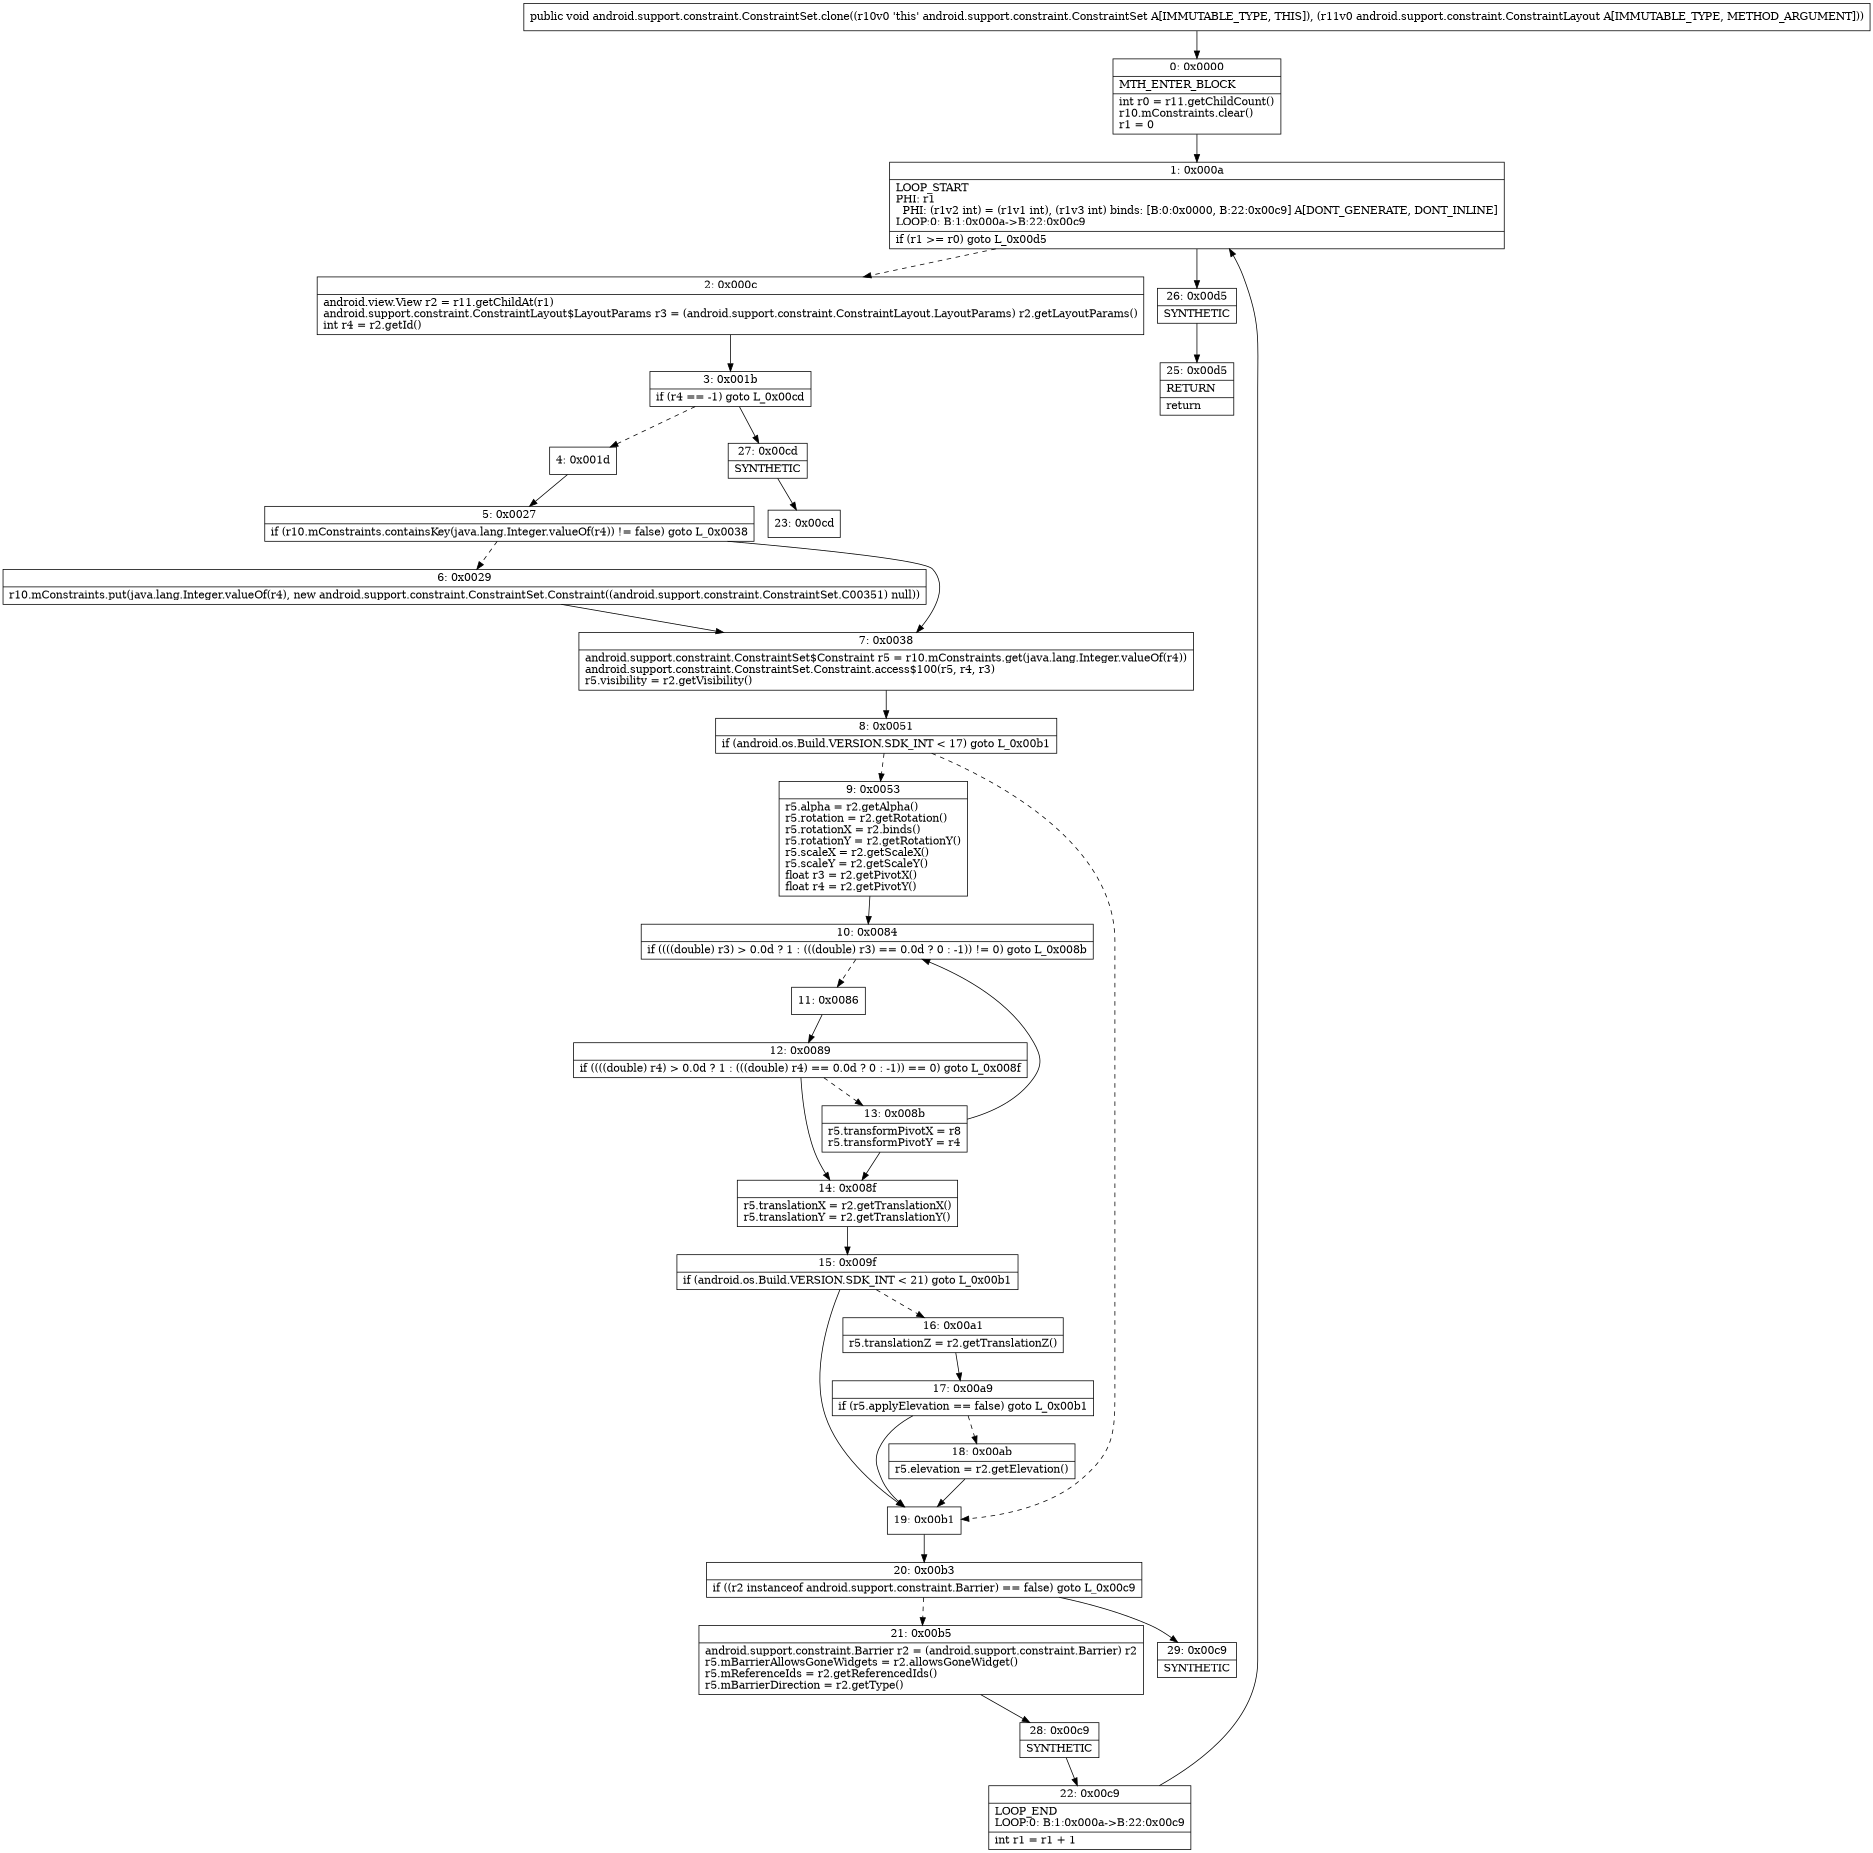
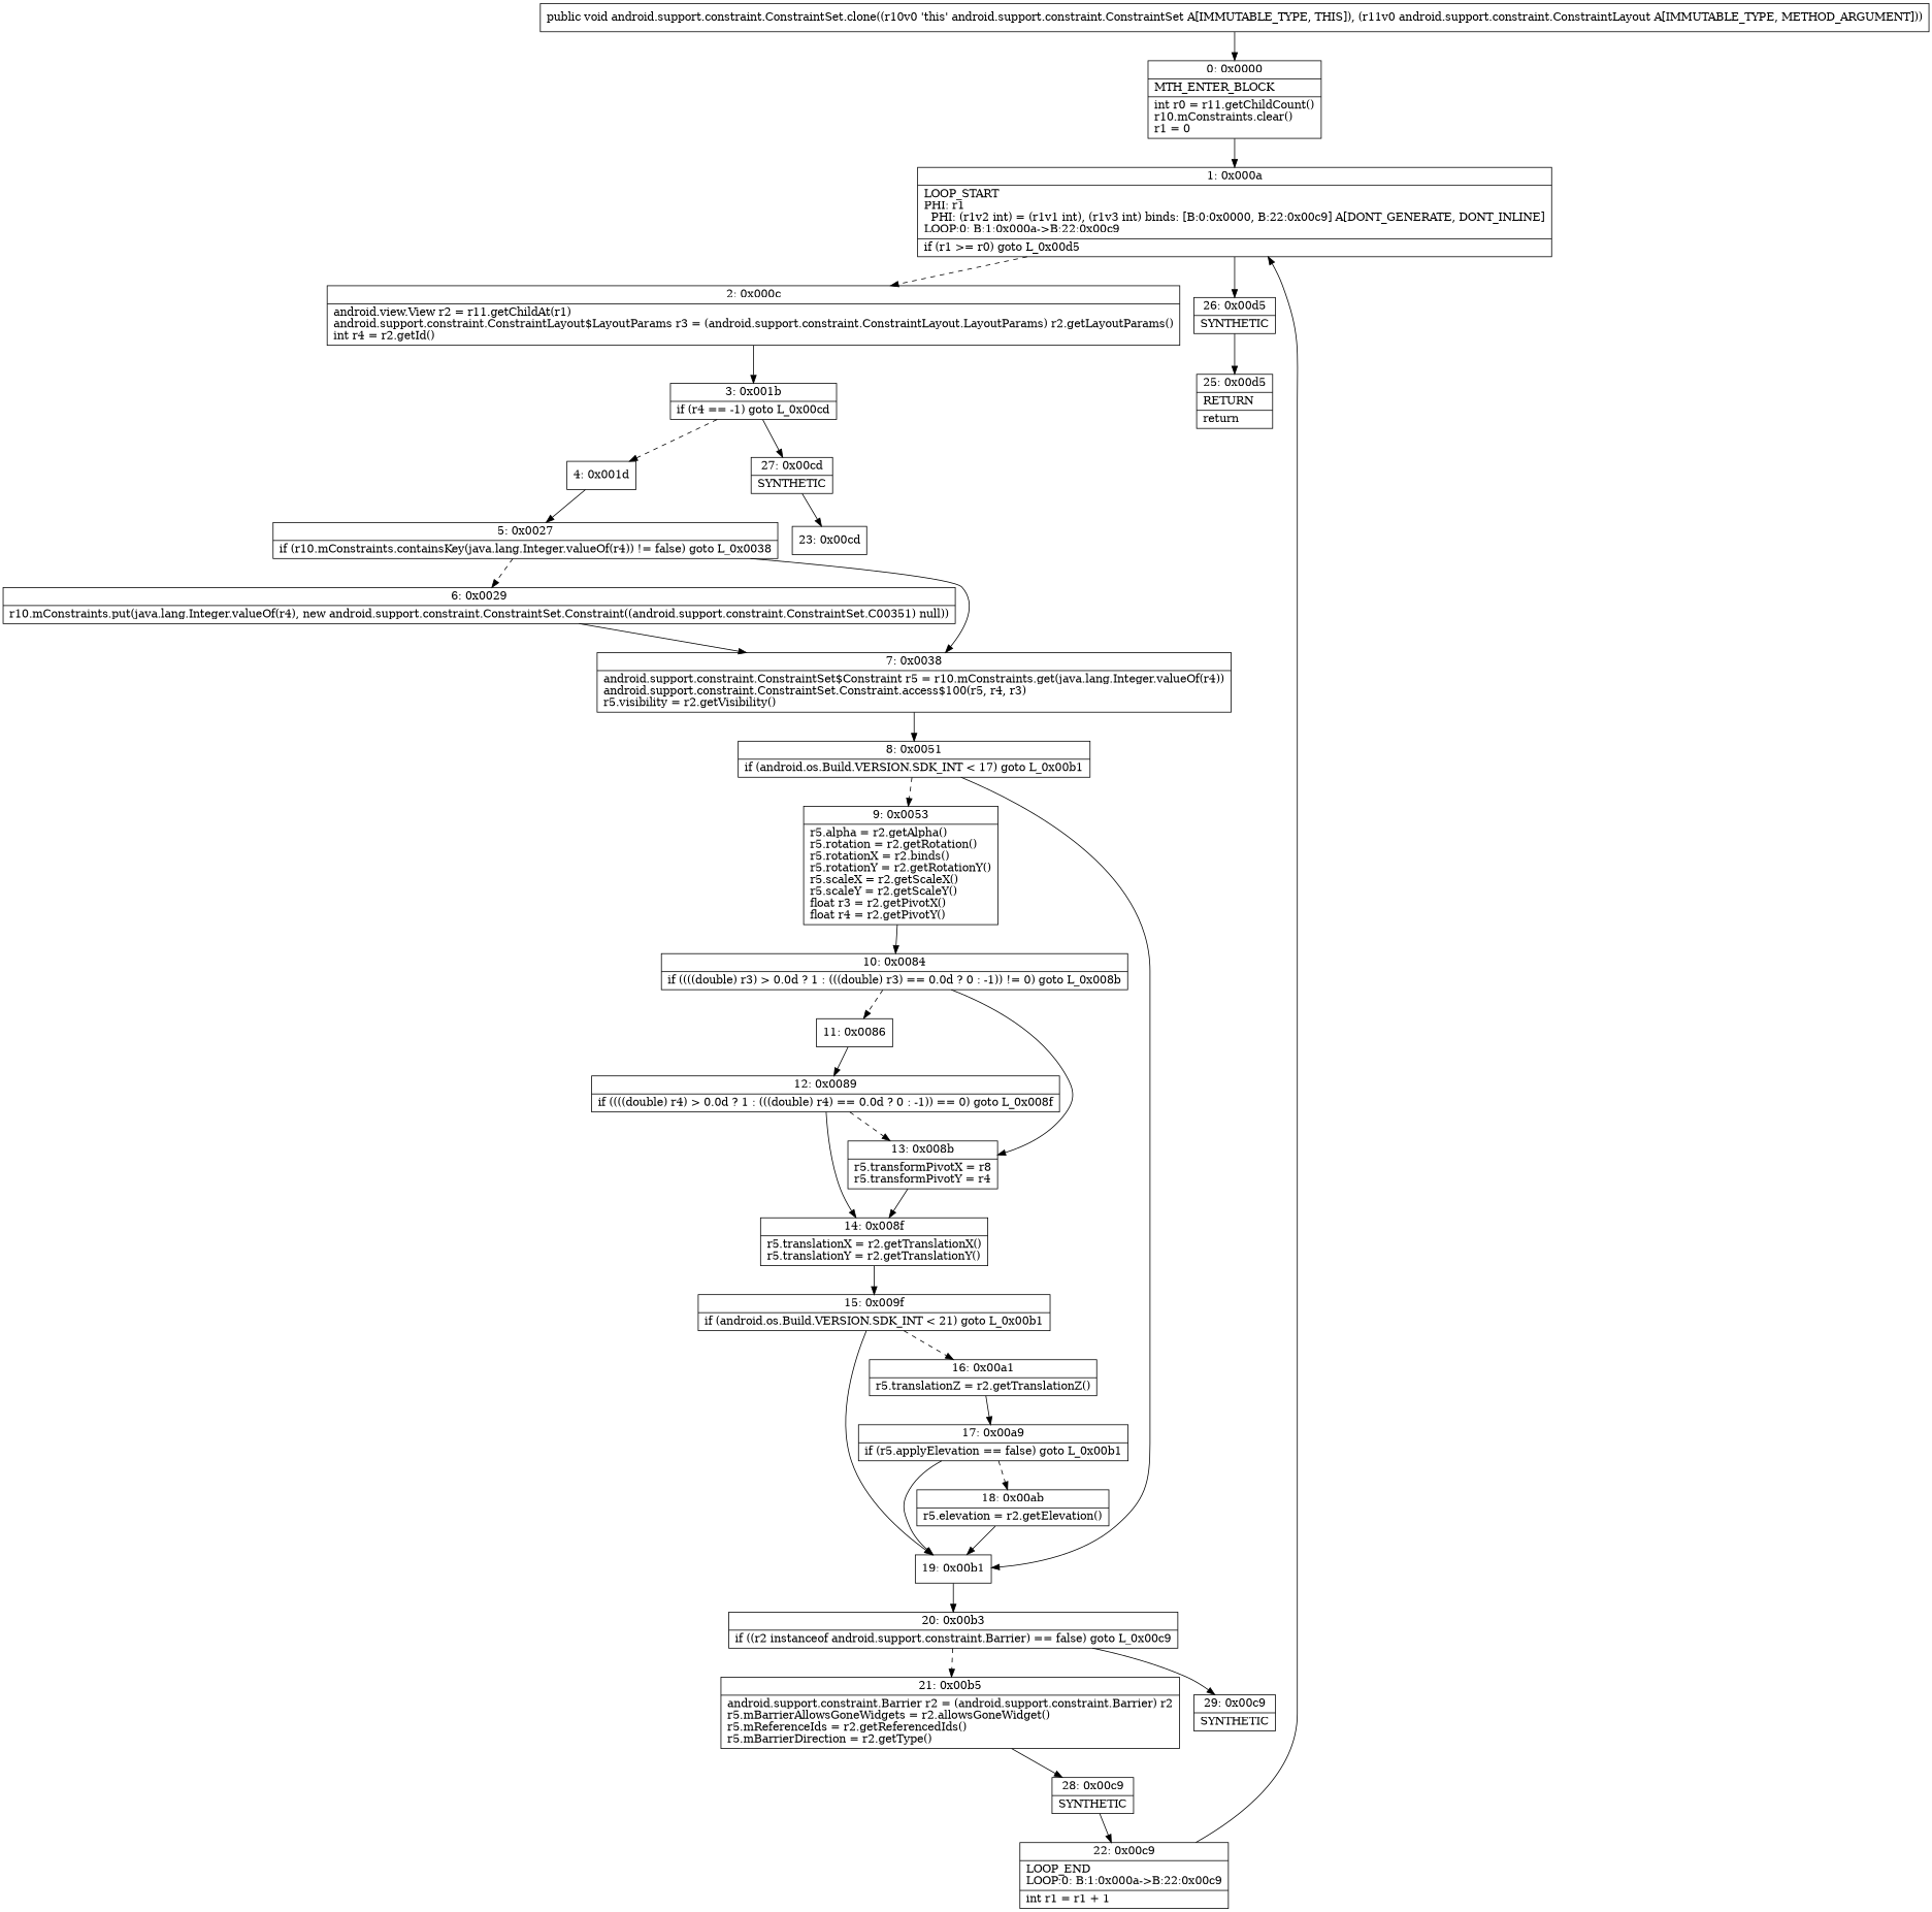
  digraph {
    node [shape=record]
    n1 [label="{0\:\ 0x0000|MTH_ENTER_BLOCK\l|int r0 = r11.getChildCount()\lr10.mConstraints.clear()\lr1 = 0\l}"]
    n2 [label="{1\:\ 0x000a|LOOP_START\lPHI: r1 \l  PHI: (r1v2 int) = (r1v1 int), (r1v3 int) binds: [B:0:0x0000, B:22:0x00c9] A[DONT_GENERATE, DONT_INLINE]\lLOOP:0: B:1:0x000a\-\>B:22:0x00c9\l|if (r1 \>= r0) goto L_0x00d5\l}"]
    n3 [label="{2\:\ 0x000c|android.view.View r2 = r11.getChildAt(r1)\landroid.support.constraint.ConstraintLayout$LayoutParams r3 = (android.support.constraint.ConstraintLayout.LayoutParams) r2.getLayoutParams()\lint r4 = r2.getId()\l}"]
    n4 [label="{26\:\ 0x00d5|SYNTHETIC\l}"]
    n5 [label="{3\:\ 0x001b|if (r4 == \-1) goto L_0x00cd\l}"]
    n6 [label="{25\:\ 0x00d5|RETURN\l|return\l}"]
    n7 [label="{4\:\ 0x001d}"]
    n8 [label="{27\:\ 0x00cd|SYNTHETIC\l}"]
    n9 [label="{5\:\ 0x0027|if (r10.mConstraints.containsKey(java.lang.Integer.valueOf(r4)) != false) goto L_0x0038\l}"]
    n10 [label="{23\:\ 0x00cd}"]
    n11 [label="{6\:\ 0x0029|r10.mConstraints.put(java.lang.Integer.valueOf(r4), new android.support.constraint.ConstraintSet.Constraint((android.support.constraint.ConstraintSet.C00351) null))\l}"]
    n12 [label="{7\:\ 0x0038|android.support.constraint.ConstraintSet$Constraint r5 = r10.mConstraints.get(java.lang.Integer.valueOf(r4))\landroid.support.constraint.ConstraintSet.Constraint.access$100(r5, r4, r3)\lr5.visibility = r2.getVisibility()\l}"]
    n13 [label="{8\:\ 0x0051|if (android.os.Build.VERSION.SDK_INT \< 17) goto L_0x00b1\l}"]
    n14 [label="{9\:\ 0x0053|r5.alpha = r2.getAlpha()\lr5.rotation = r2.getRotation()\lr5.rotationX = r2.binds()\lr5.rotationY = r2.getRotationY()\lr5.scaleX = r2.getScaleX()\lr5.scaleY = r2.getScaleY()\lfloat r3 = r2.getPivotX()\lfloat r4 = r2.getPivotY()\l}"]
    n15 [label="{19\:\ 0x00b1}"]
    n16 [label="{10\:\ 0x0084|if ((((double) r3) \> 0.0d ? 1 : (((double) r3) == 0.0d ? 0 : \-1)) != 0) goto L_0x008b\l}"]
    n17 [label="{20\:\ 0x00b3|if ((r2 instanceof android.support.constraint.Barrier) == false) goto L_0x00c9\l}"]
    n18 [label="{11\:\ 0x0086}"]
    n19 [label="{13\:\ 0x008b|r5.transformPivotX = r8\lr5.transformPivotY = r4\l}"]
    n20 [label="{12\:\ 0x0089|if ((((double) r4) \> 0.0d ? 1 : (((double) r4) == 0.0d ? 0 : \-1)) == 0) goto L_0x008f\l}"]
    n21 [label="{14\:\ 0x008f|r5.translationX = r2.getTranslationX()\lr5.translationY = r2.getTranslationY()\l}"]
    n22 [label="{15\:\ 0x009f|if (android.os.Build.VERSION.SDK_INT \< 21) goto L_0x00b1\l}"]
    n23 [label="{16\:\ 0x00a1|r5.translationZ = r2.getTranslationZ()\l}"]
    n24 [label="{17\:\ 0x00a9|if (r5.applyElevation == false) goto L_0x00b1\l}"]
    n25 [label="{18\:\ 0x00ab|r5.elevation = r2.getElevation()\l}"]
    n26 [label="{21\:\ 0x00b5|android.support.constraint.Barrier r2 = (android.support.constraint.Barrier) r2\lr5.mBarrierAllowsGoneWidgets = r2.allowsGoneWidget()\lr5.mReferenceIds = r2.getReferencedIds()\lr5.mBarrierDirection = r2.getType()\l}"]
    n27 [label="{29\:\ 0x00c9|SYNTHETIC\l}"]
    n28 [label="{28\:\ 0x00c9|SYNTHETIC\l}"]
    n29 [label="{22\:\ 0x00c9|LOOP_END\lLOOP:0: B:1:0x000a\-\>B:22:0x00c9\l|int r1 = r1 + 1\l}"]
    n30 [label="{public void android.support.constraint.ConstraintSet.clone((r10v0 'this' android.support.constraint.ConstraintSet A[IMMUTABLE_TYPE, THIS]), (r11v0 android.support.constraint.ConstraintLayout A[IMMUTABLE_TYPE, METHOD_ARGUMENT])) }"]
    n1 -> n2
    n2 -> n3 [style=dashed]
    n2 -> n4
    n3 -> n5
    n4 -> n6
    n5 -> n7 [style=dashed]
    n5 -> n8
    n7 -> n9
    n8 -> n10
    n9 -> n11 [style=dashed]
    n9 -> n12
    n11 -> n12
    n12 -> n13
    n13 -> n14 [style=dashed]
-   n13 -> n15 [style=dashed]
+   n13 -> n15
    n14 -> n16
    n15 -> n17
    n16 -> n18 [style=dashed]
-   n19 -> n16
+   n16 -> n19
    n17 -> n26 [style=dashed]
    n17 -> n27
    n18 -> n20
    n19 -> n21
    n20 -> n19 [style=dashed]
    n20 -> n21
    n21 -> n22
    n22 -> n15
    n22 -> n23 [style=dashed]
    n23 -> n24
    n24 -> n15
    n24 -> n25 [style=dashed]
    n25 -> n15
    n26 -> n28
    n28 -> n29
    n29 -> n2
    n30 -> n1
  }
